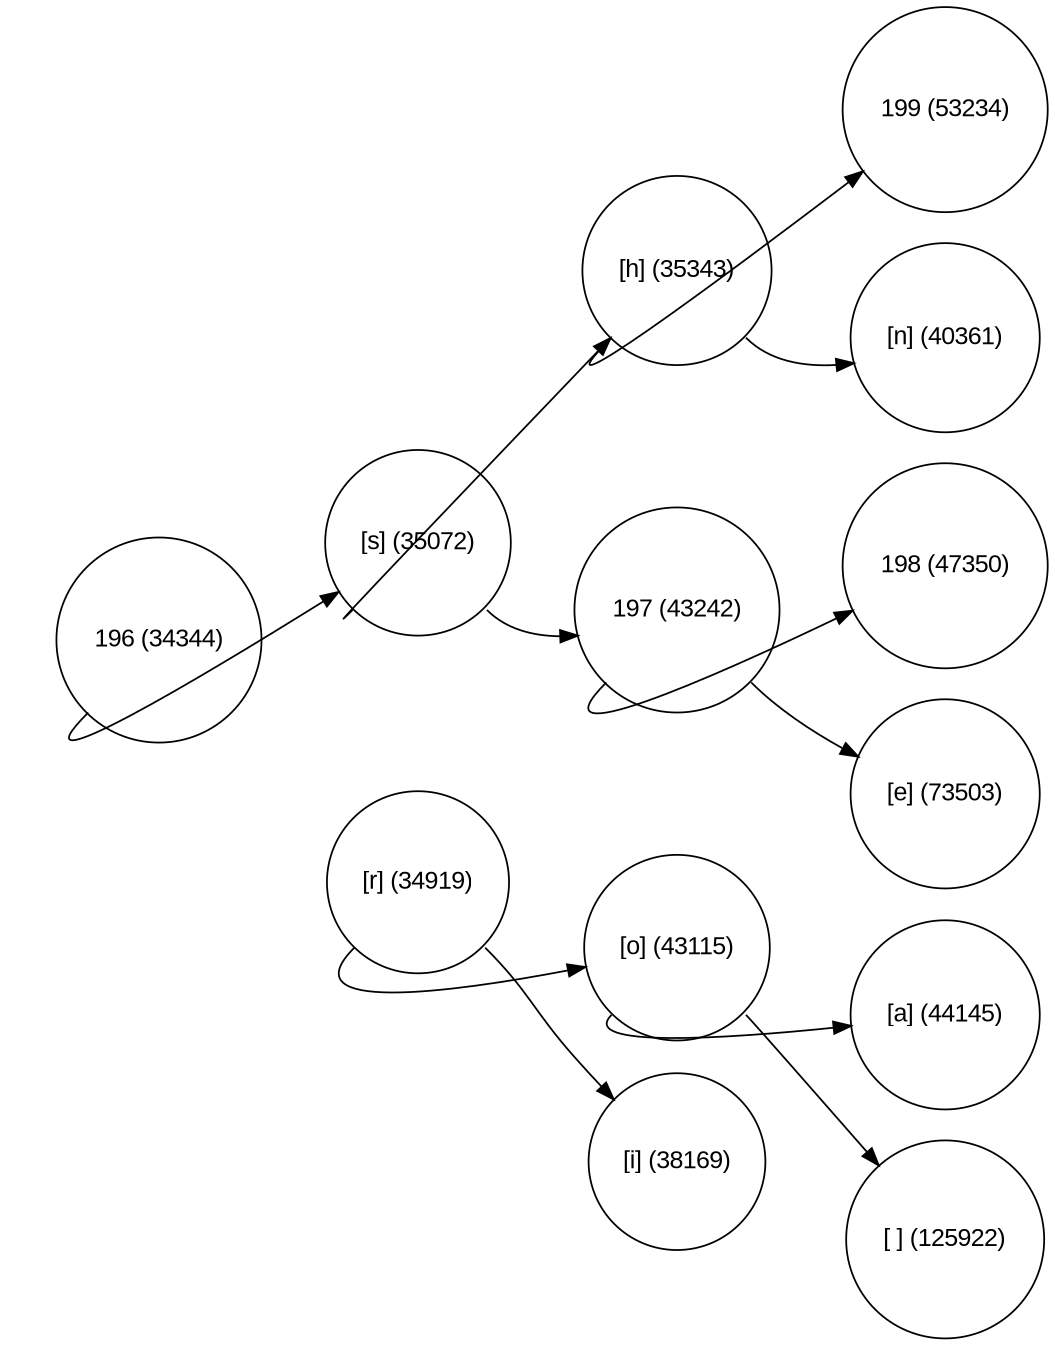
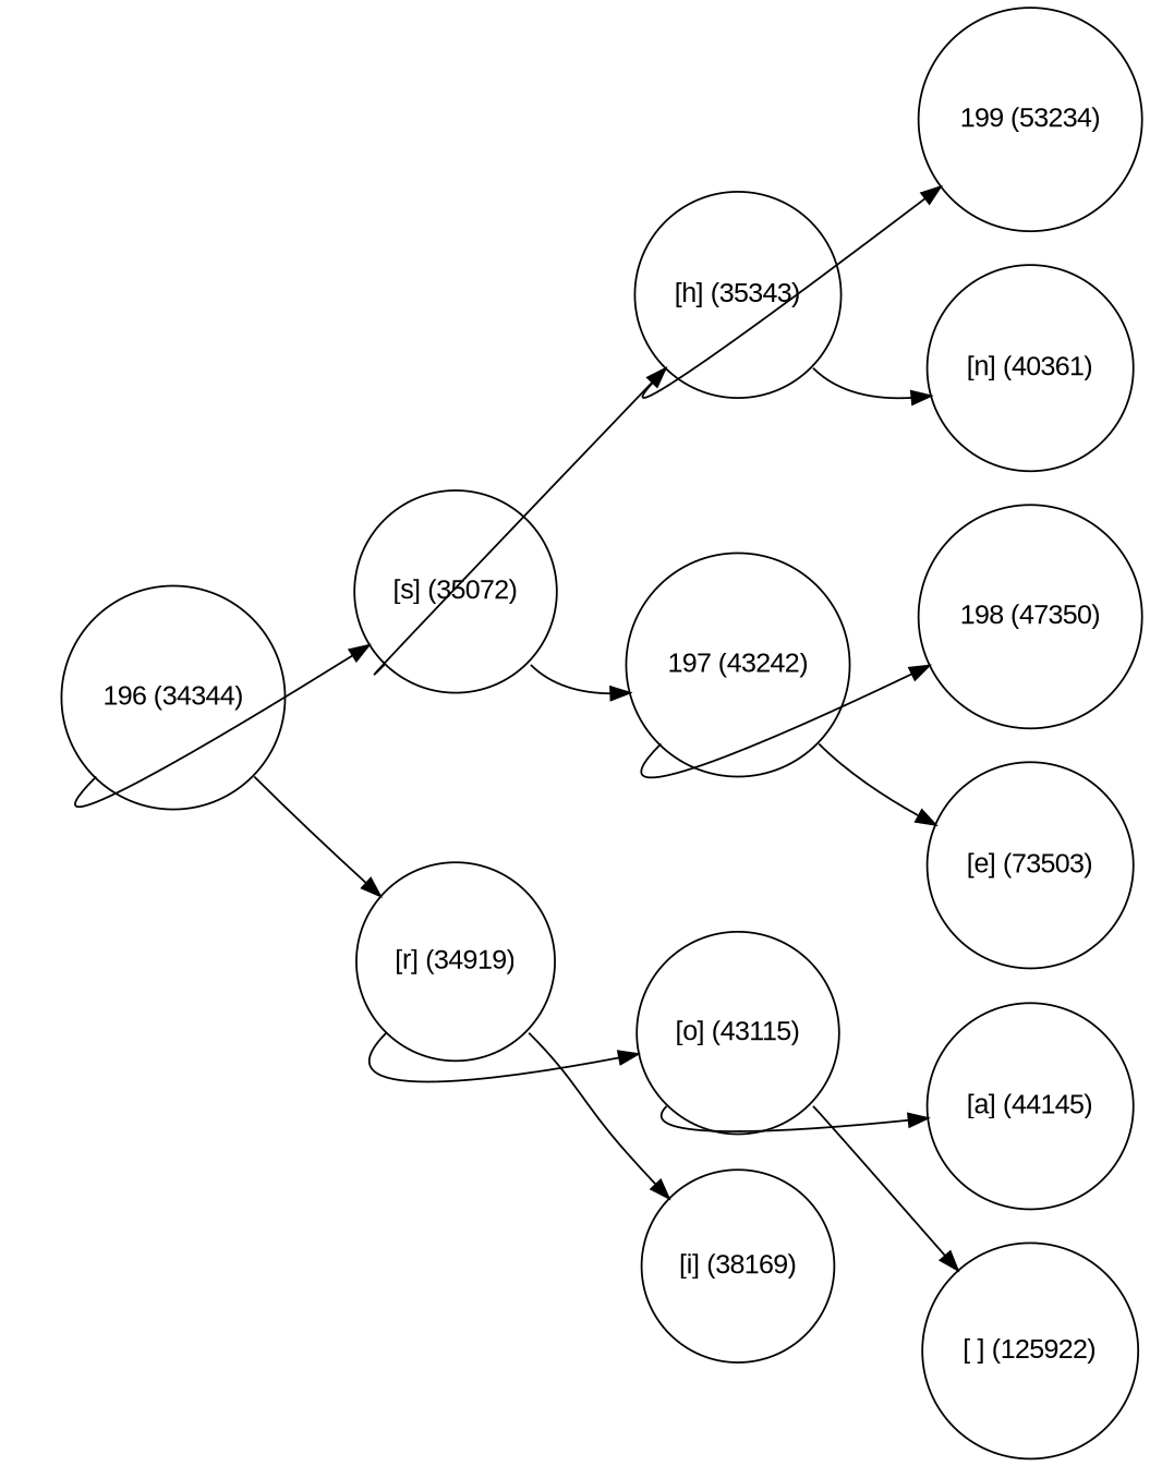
  digraph {
    rankdir=LR
    node [fontname=Arial shape=circle]
    edge [tailport=sw]
    n1 [label="196 (34344)" width=0.5]
    n2 [label="[s] (35072)" width=0.5]
    n3 [label="[r] (34919)" width=0.5]
    n4 [label="[h] (35343)" width=0.5]
    n5 [label="197 (43242)" width=0.5]
    n6 [label="[o] (43115)" width=0.5]
    n7 [label="[i] (38169)" width=0.5]
    n8 [label="199 (53234)" width=0.5]
    n9 [label="[n] (40361)" width=0.5]
    n10 [label="198 (47350)" width=0.5]
    n11 [label="[e] (73503)" width=0.5]
    n12 [label="[a] (44145)" width=0.5]
    n13 [label="[ ] (125922)" width=0.5]
    n1 -> n2
+   n1 -> n3 [tailport=se]
    n2 -> n4
    n2 -> n5 [tailport=se]
    n3 -> n6
    n3 -> n7 [tailport=se]
    n4 -> n8
    n4 -> n9 [tailport=se]
    n5 -> n10
    n5 -> n11 [tailport=se]
    n6 -> n12
    n6 -> n13 [tailport=se]
  }
